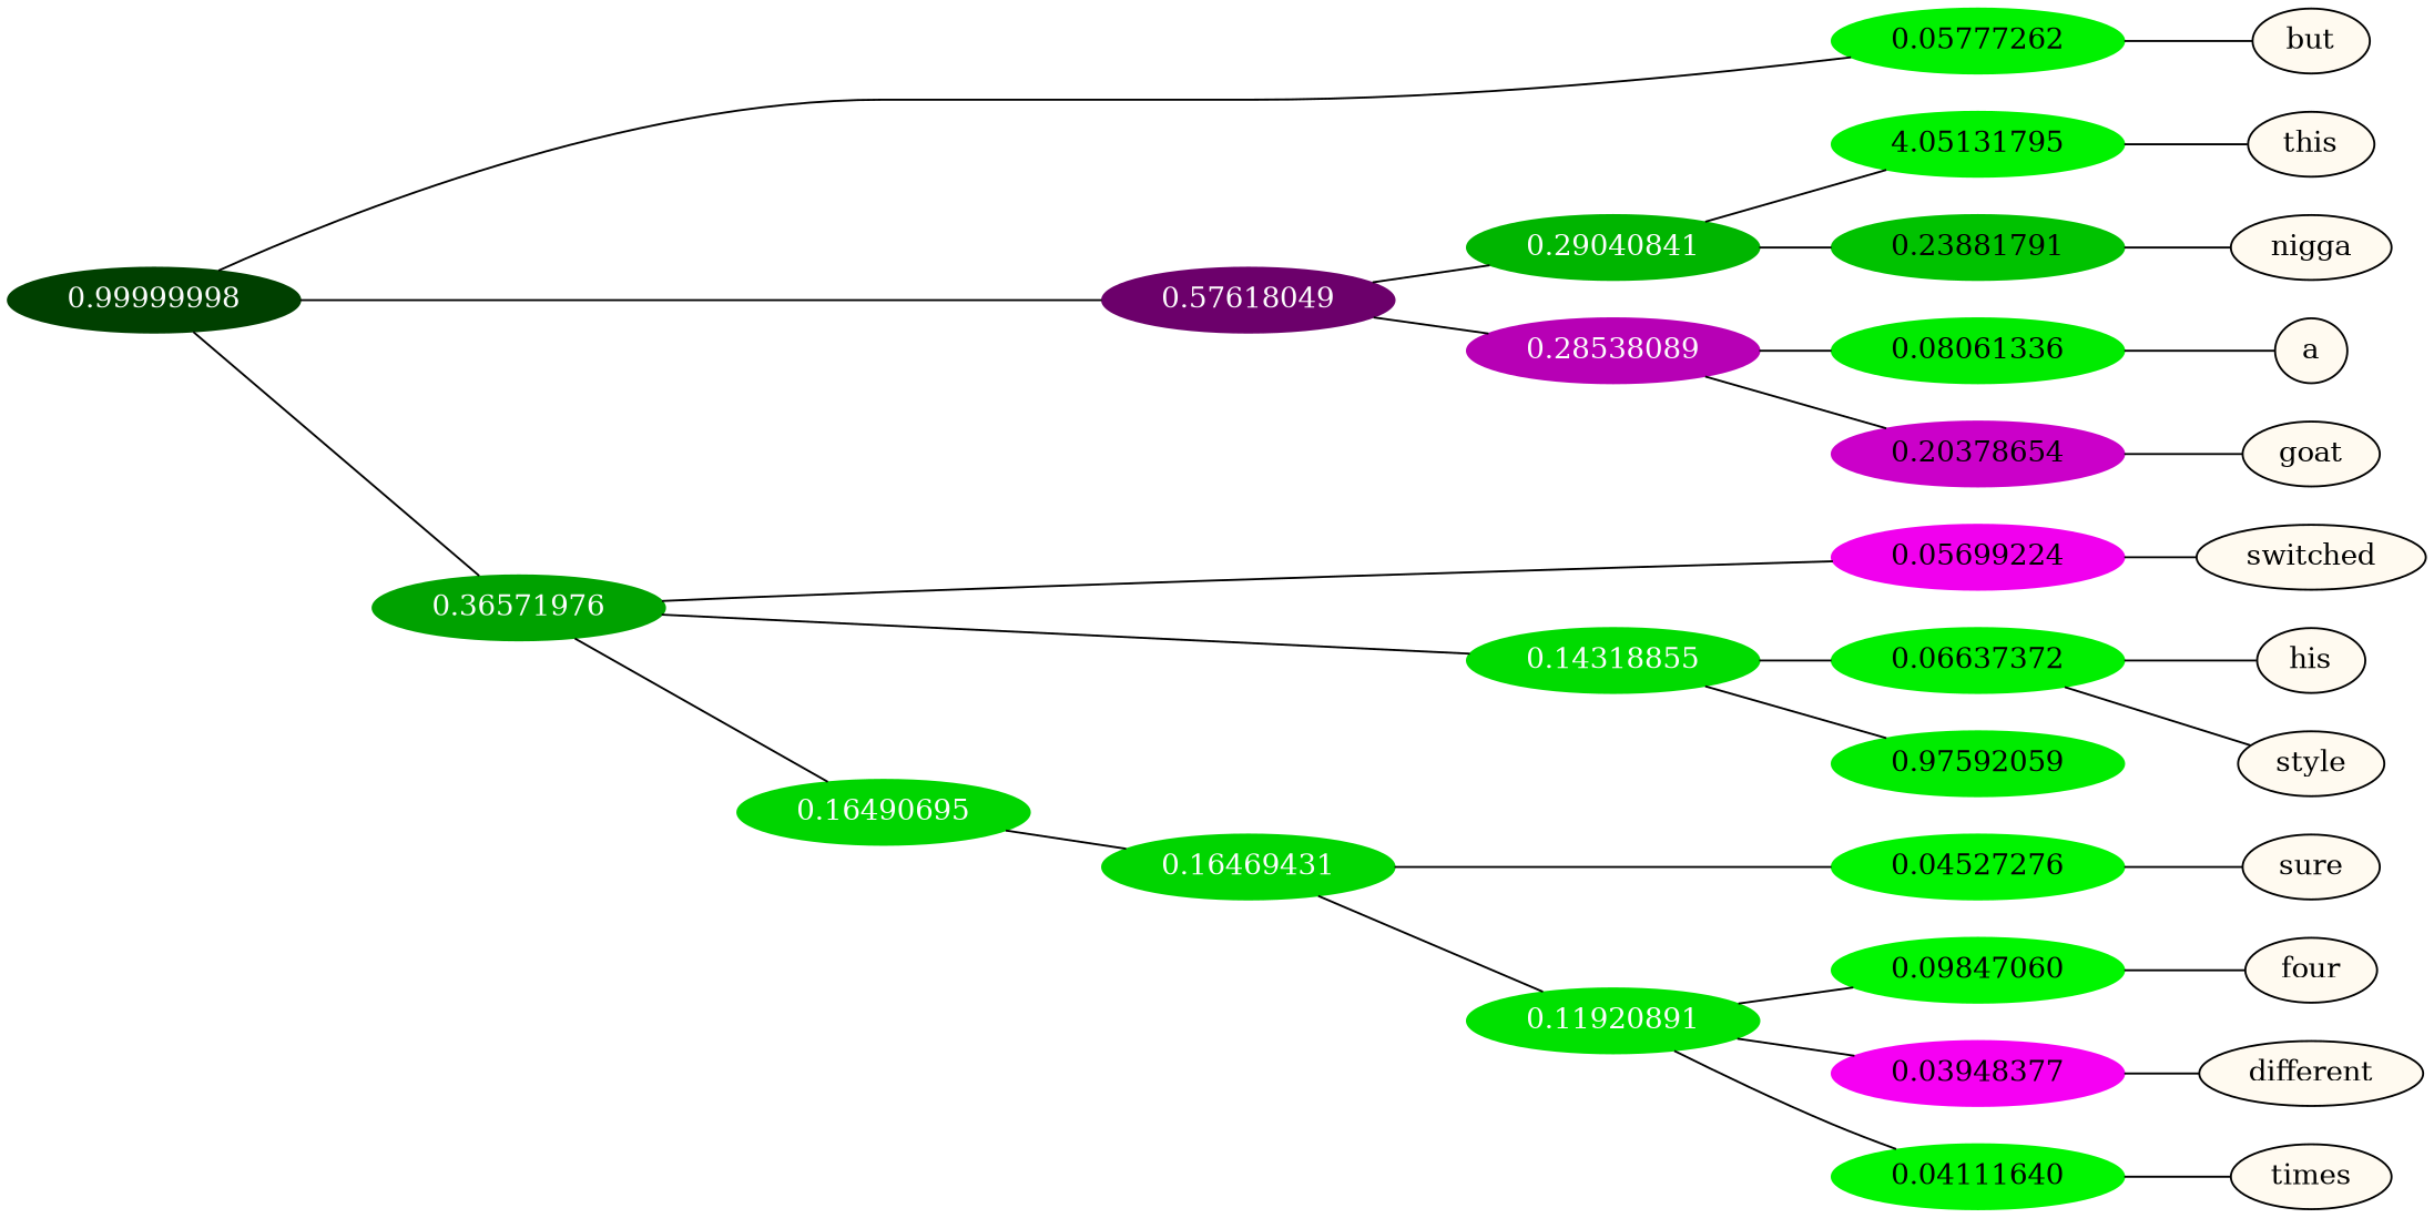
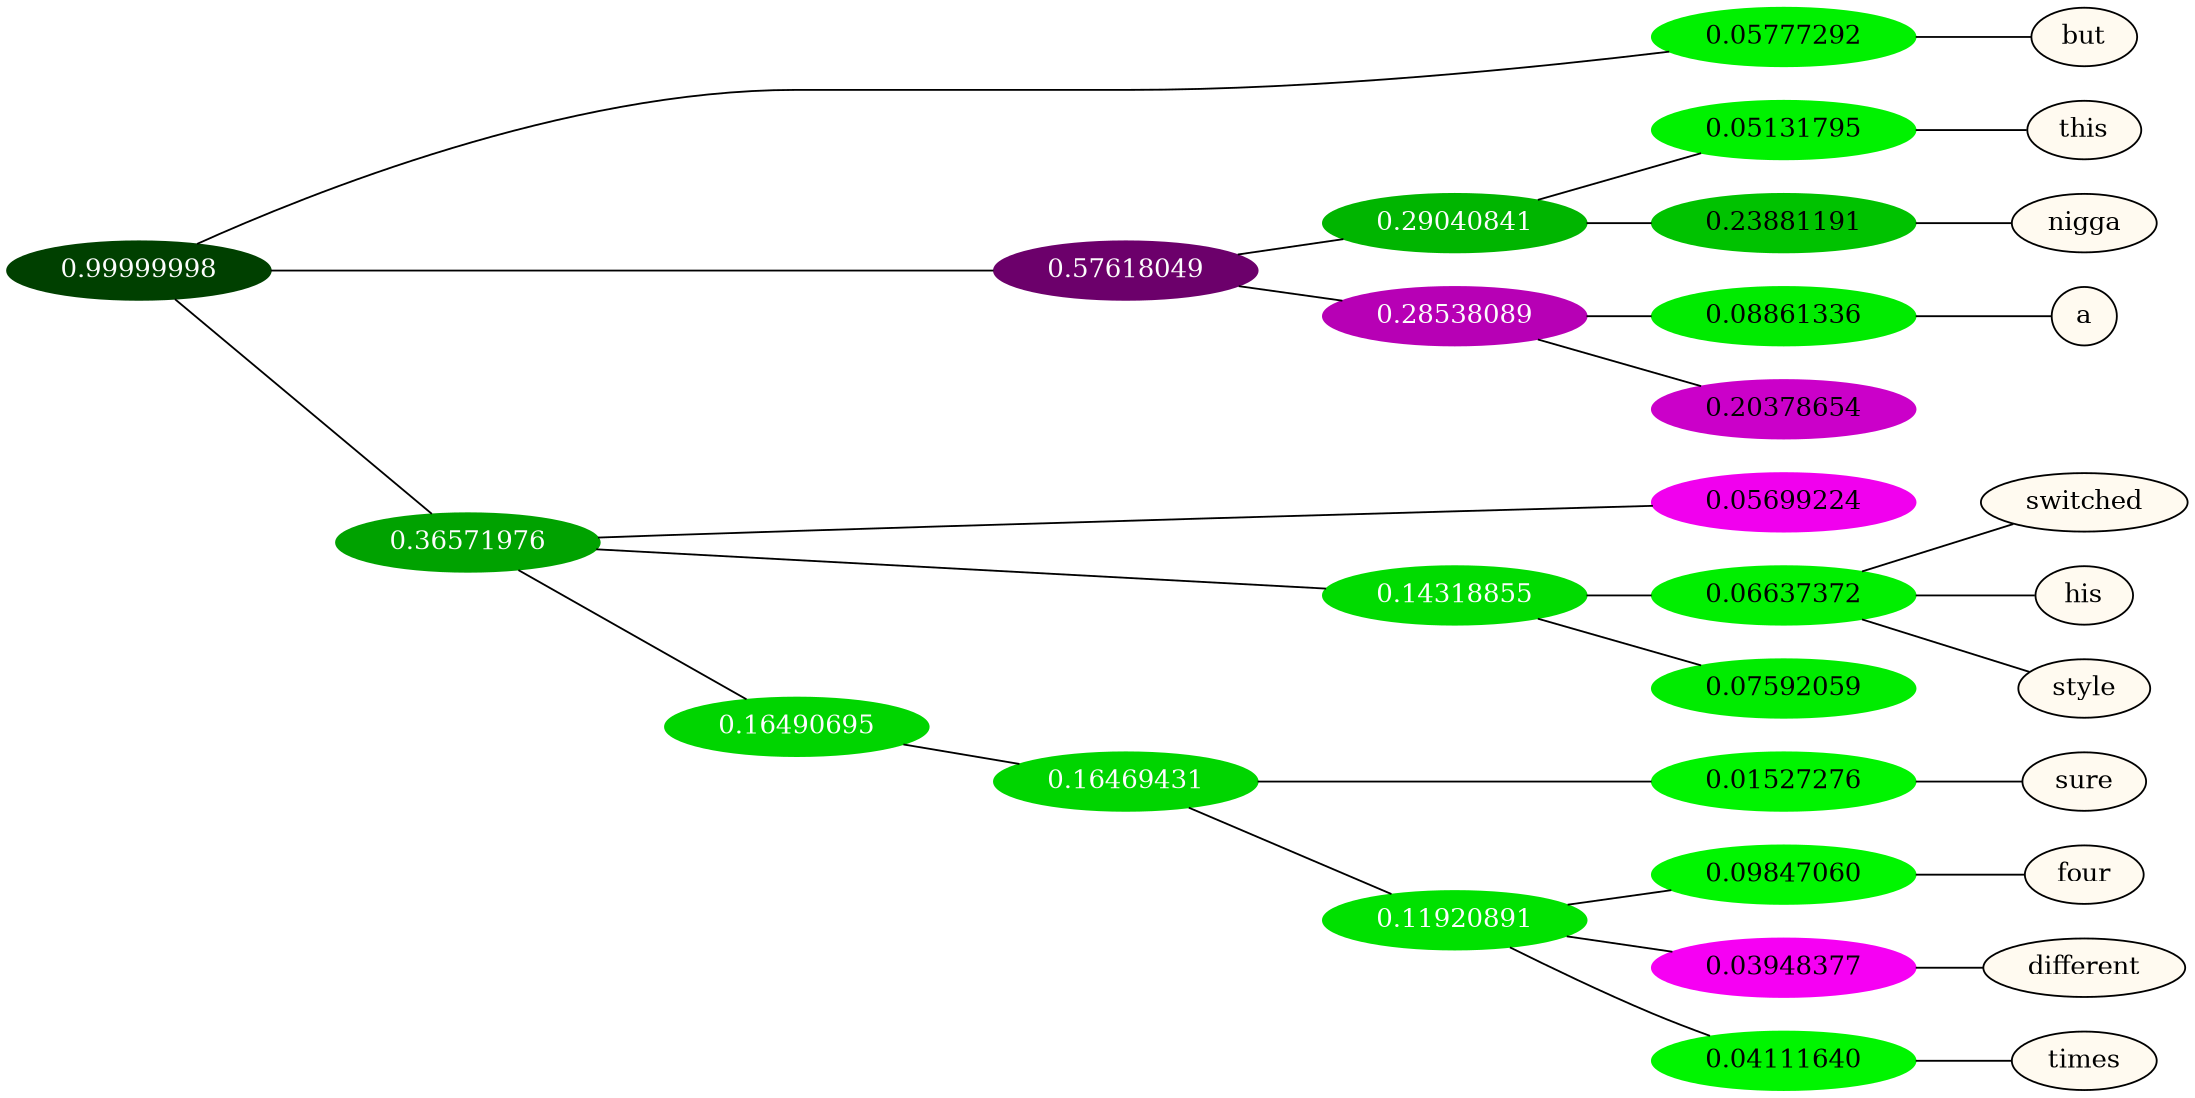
  graph {
    rankdir=LR
    node [color=black format=png nodesep=0.001 ordering=out overlap_scaling=0.01 ranksep=0.001 style=filled]
    n1 [fillcolor=floralwhite height=0.15 label=this style="filled,solid" width=0.15]
    n2 [fillcolor=floralwhite height=0.15 label=nigga style="filled,solid" width=0.15]
    n3 [fillcolor=floralwhite height=0.15 label=a style="filled,solid" width=0.15]
-   n4 [fillcolor=floralwhite height=0.15 label=goat style="filled,solid" width=0.15]
    n5 [fillcolor=floralwhite height=0.15 label=but style="filled,solid" width=0.15]
    n6 [fillcolor=floralwhite height=0.15 label=switched style="filled,solid" width=0.15]
    n7 [fillcolor=floralwhite height=0.15 label=his style="filled,solid" width=0.15]
    n8 [fillcolor=floralwhite height=0.15 label=style style="filled,solid" width=0.15]
    n9 [fillcolor=floralwhite height=0.15 label=four style="filled,solid" width=0.15]
    n10 [fillcolor=floralwhite height=0.15 label=different style="filled,solid" width=0.15]
    n11 [fillcolor=floralwhite height=0.15 label=times style="filled,solid" width=0.15]
    n12 [fillcolor=floralwhite height=0.15 label=sure style="filled,solid" width=0.15]
-   n13 [color="0.334 1.000 0.949" fontcolor=black height=0.15 label=4.05131795 width=0.15]
-   n14 [color="0.334 1.000 0.761" fontcolor=black height=0.15 label=0.23881791 width=0.15]
-   n15 [color="0.334 1.000 0.919" fontcolor=black height=0.15 label=0.08061336 width=0.15]
+   n13 [color="0.334 1.000 0.949" fontcolor=black height=0.15 label=0.05131795 width=0.15]
+   n14 [color="0.334 1.000 0.761" fontcolor=black height=0.15 label=0.23881191 width=0.15]
+   n15 [color="0.334 1.000 0.919" fontcolor=black height=0.15 label=0.08861336 width=0.15]
    n16 [color="0.835 1.000 0.796" fontcolor=black height=0.15 label=0.20378654 width=0.15]
-   n17 [color="0.334 1.000 0.942" fontcolor=black height=0.15 label=0.05777262 width=0.15]
+   n17 [color="0.334 1.000 0.942" fontcolor=black height=0.15 label=0.05777292 width=0.15]
    n18 [color="0.835 1.000 0.943" fontcolor=black height=0.15 label=0.05699224 width=0.15]
    n19 [color="0.334 1.000 0.934" fontcolor=black height=0.15 label=0.06637372 width=0.15]
-   n20 [color="0.334 1.000 0.924" fontcolor=black height=0.15 label=0.97592059 width=0.15]
+   n20 [color="0.334 1.000 0.924" fontcolor=black height=0.15 label=0.07592059 width=0.15]
    n21 [color="0.334 1.000 0.962" fontcolor=black height=0.15 label=0.09847060 width=0.15]
    n22 [color="0.835 1.000 0.961" fontcolor=black height=0.15 label=0.03948377 width=0.15]
    n23 [color="0.334 1.000 0.959" fontcolor=black height=0.15 label=0.04111640 width=0.15]
-   n24 [color="0.334 1.000 0.955" fontcolor=black height=0.15 label=0.04527276 width=0.15]
+   n24 [color="0.334 1.000 0.955" fontcolor=black height=0.15 label=0.01527276 width=0.15]
    n25 [color="0.334 1.000 0.250" fontcolor=grey99 height=0.15 label=0.99999998 width=0.15]
    n26 [color="0.835 1.000 0.424" fontcolor=grey99 height=0.15 label=0.57618049 width=0.15]
    n27 [color="0.334 1.000 0.634" fontcolor=grey99 height=0.15 label=0.36571976 width=0.15]
    n28 [color="0.334 1.000 0.710" fontcolor=grey99 height=0.15 label=0.29040841 width=0.15]
    n29 [color="0.835 1.000 0.715" fontcolor=grey99 height=0.15 label=0.28538089 width=0.15]
    n30 [color="0.334 1.000 0.857" fontcolor=grey99 height=0.15 label=0.14318855 width=0.15]
    n31 [color="0.334 1.000 0.835" fontcolor=grey99 height=0.15 label=0.16490695 width=0.15]
    n32 [color="0.334 1.000 0.835" fontcolor=grey99 height=0.15 label=0.16469431 width=0.15]
    n33 [color="0.334 1.000 0.881" fontcolor=grey99 height=0.15 label=0.11920891 width=0.15]
    subgraph sub_1 {
      rank=same
      n1
      n2
      n3
-     n4
      n5
      n6
      n7
      n8
      n9
      n10
      n11
      n12
    }
    subgraph sub_2 {
      rank=same
      n13
      n14
      n15
      n16
      n17
      n18
      n19
      n20
      n21
      n22
      n23
      n24
    }
    n13 -- n1
    n14 -- n2
    n15 -- n3
-   n16 -- n4
    n17 -- n5
-   n18 -- n6
+   n19 -- n6
    n19 -- n7
    n19 -- n8
    n21 -- n9
    n22 -- n10
    n23 -- n11
    n24 -- n12
    n25 -- n17
    n25 -- n26
    n25 -- n27
    n26 -- n28
    n26 -- n29
    n27 -- n18
    n27 -- n30
    n27 -- n31
    n28 -- n13
    n28 -- n14
    n29 -- n15
    n29 -- n16
    n30 -- n19
    n30 -- n20
    n31 -- n32
    n32 -- n24
    n32 -- n33
    n33 -- n21
    n33 -- n22
    n33 -- n23
  }
